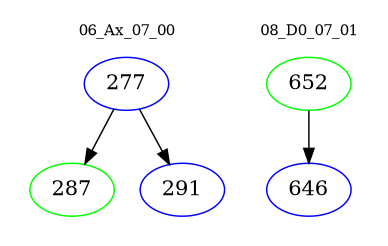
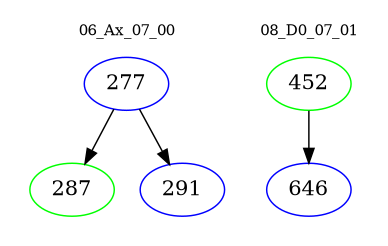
  digraph {
    node [color=blue]
    edge [color=black]
    n1 [color=green label=287]
    n2 [label=277]
    n3 [label=291]
-   n4 [color=green label=652]
+   n4 [color=green label=452]
    n5 [label=646]
    subgraph cluster_1 {
      color=white
      fontsize=10
      label="06_Ax_07_00"
      n1
      n2
      n3
    }
    subgraph cluster_2 {
      color=white
      fontsize=10
      label="08_D0_07_01"
      n4
      n5
    }
    n2 -> n1
    n2 -> n3
    n4 -> n5
  }
